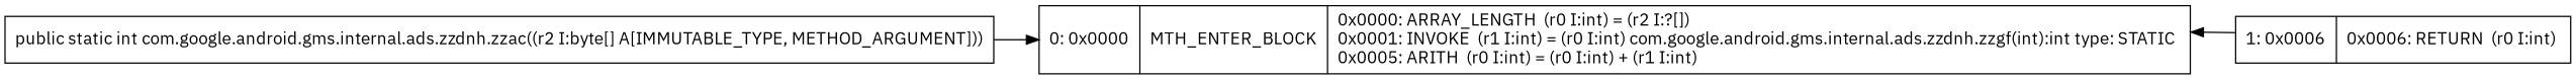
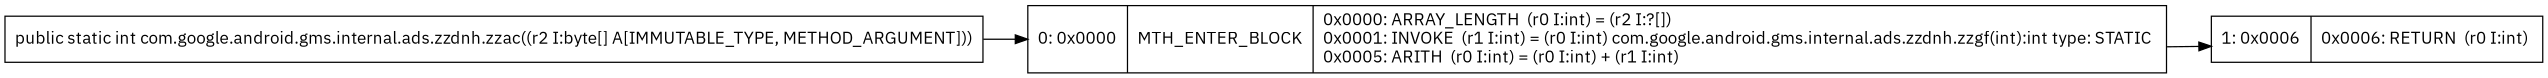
  digraph {
    rankdir=LR
    fontname="IBM Plex Sans"
    node [shape=record fontname="IBM Plex Sans"]
    edge [fontname="IBM Plex Sans"]
    n1 [label="{0\:\ 0x0000|MTH_ENTER_BLOCK\l|0x0000: ARRAY_LENGTH  (r0 I:int) = (r2 I:?[]) \l0x0001: INVOKE  (r1 I:int) = (r0 I:int) com.google.android.gms.internal.ads.zzdnh.zzgf(int):int type: STATIC \l0x0005: ARITH  (r0 I:int) = (r0 I:int) + (r1 I:int) \l}"]
    n2 [label="{1\:\ 0x0006|0x0006: RETURN  (r0 I:int) \l}"]
    n3 [label="{public static int com.google.android.gms.internal.ads.zzdnh.zzac((r2 I:byte[] A[IMMUTABLE_TYPE, METHOD_ARGUMENT])) }"]
-   n2 -> n1
+   n1 -> n2
    n3 -> n1
  }
